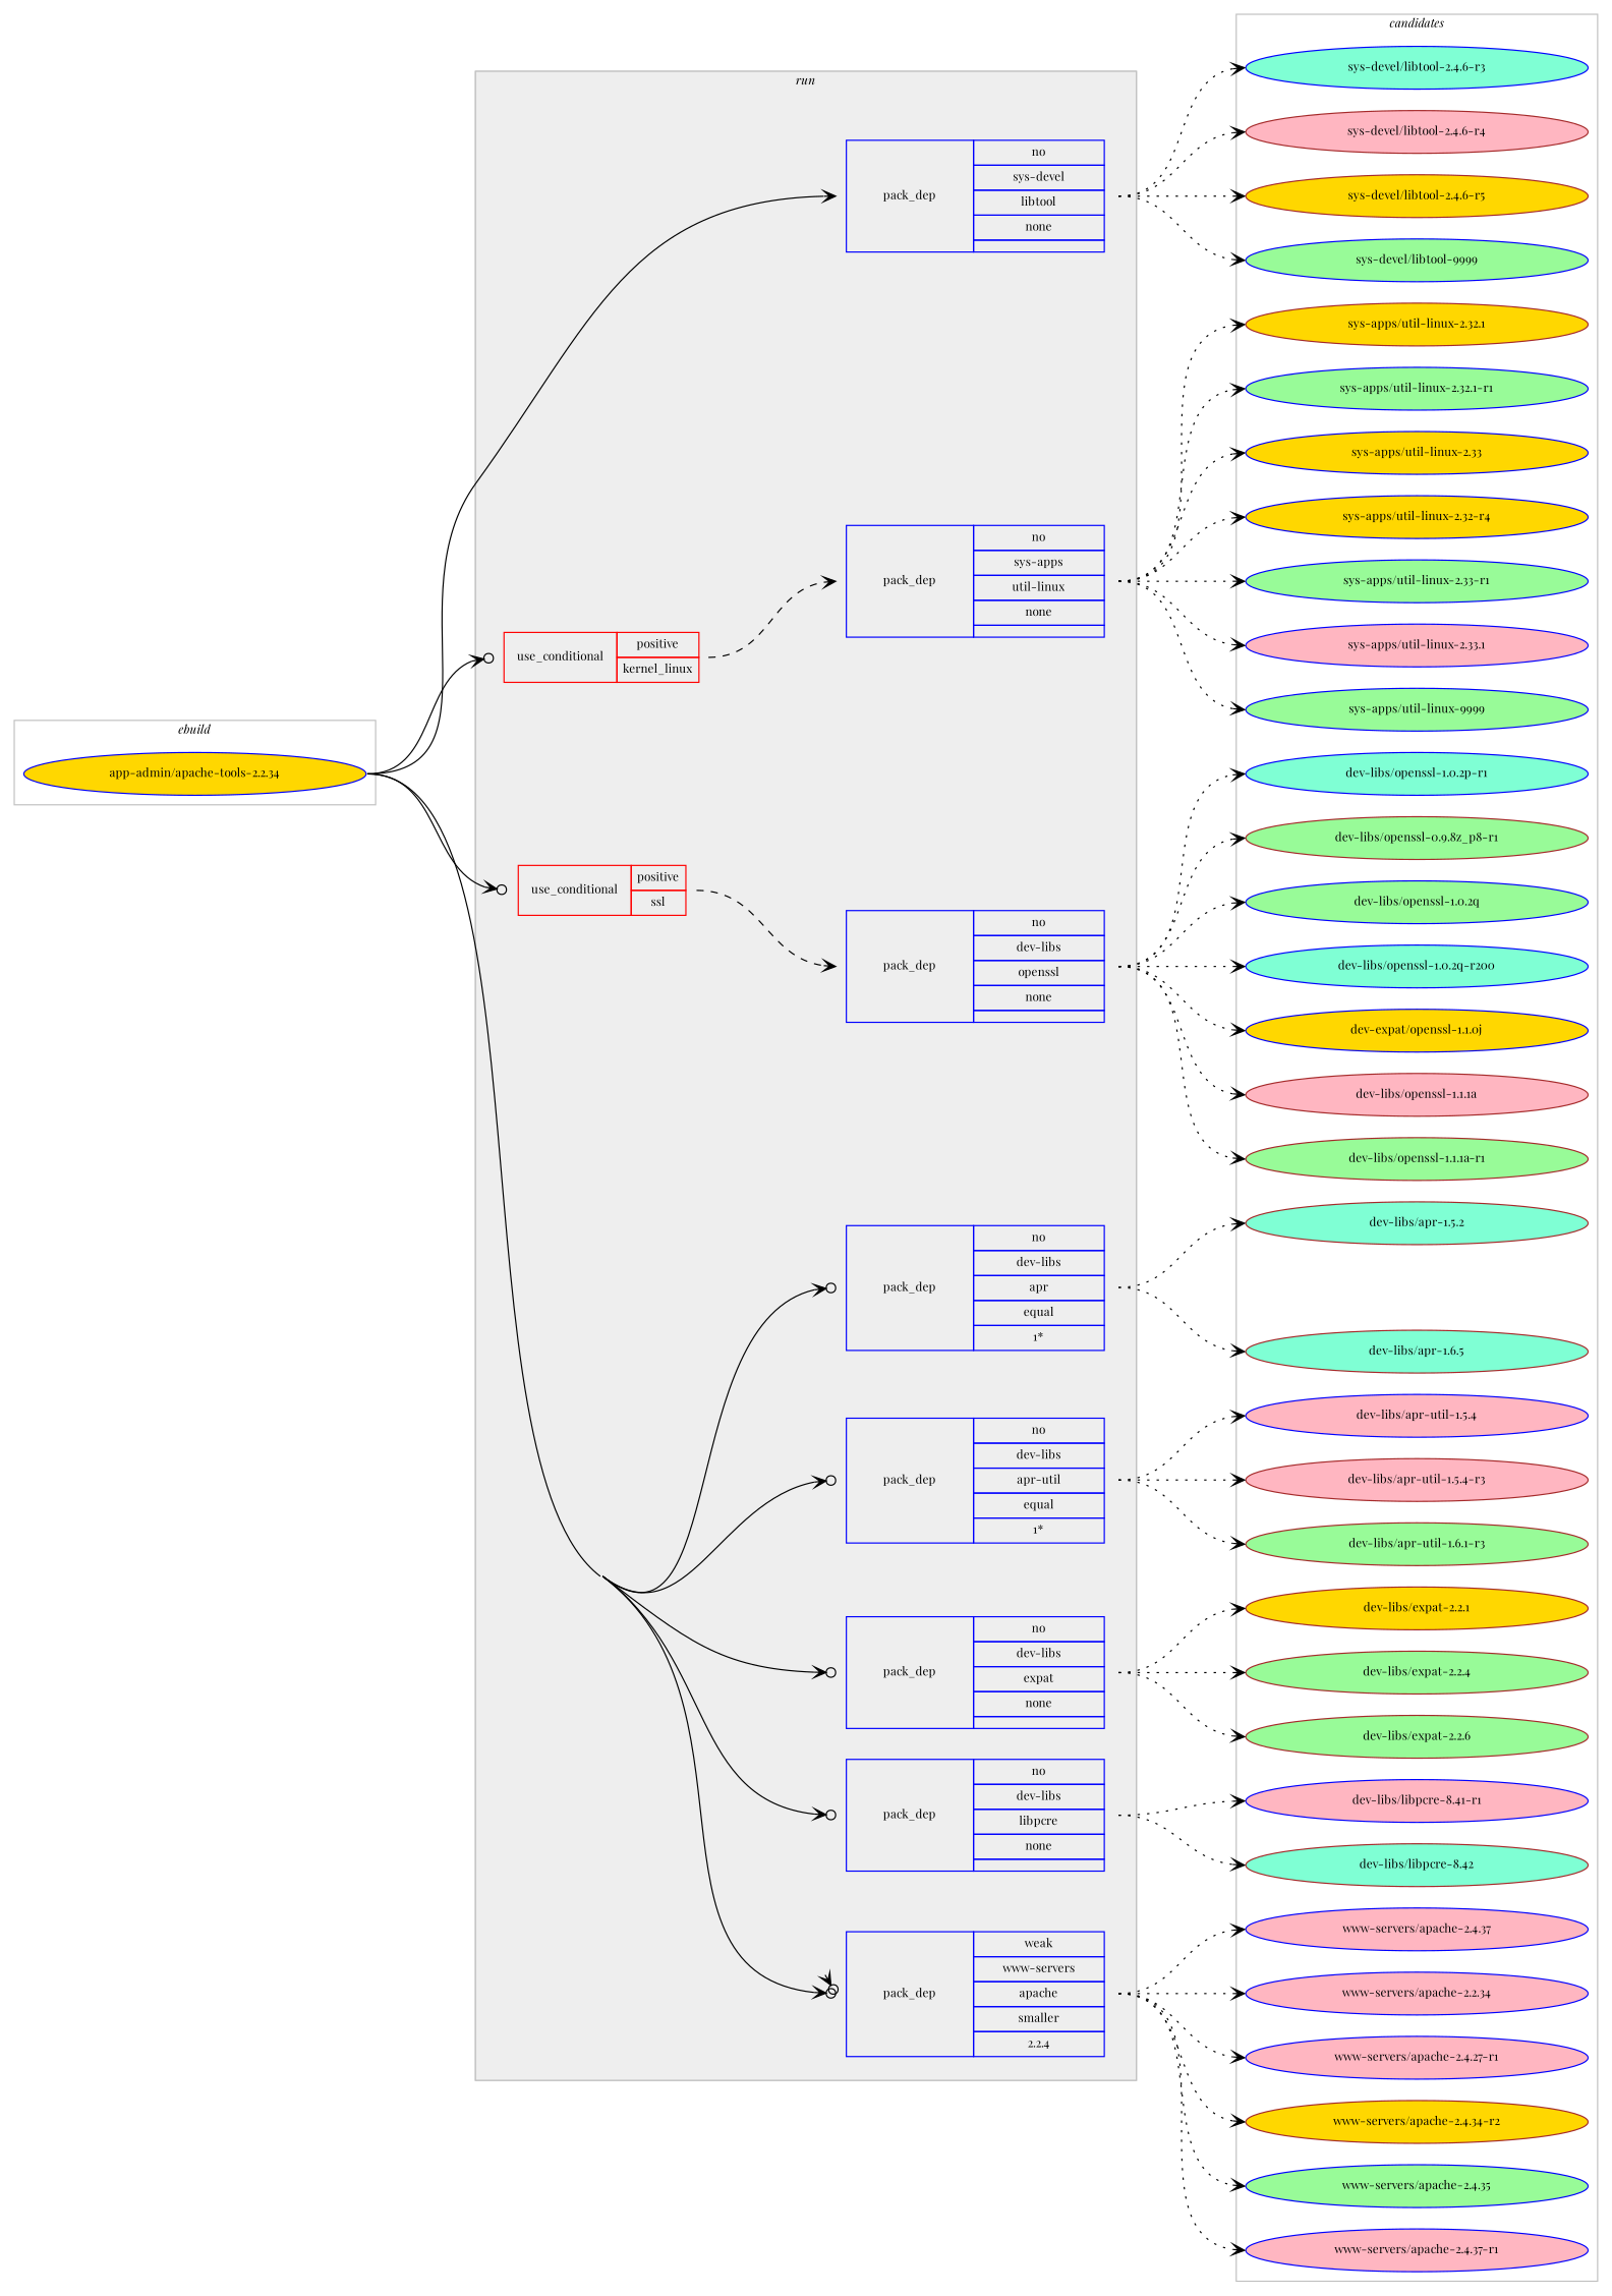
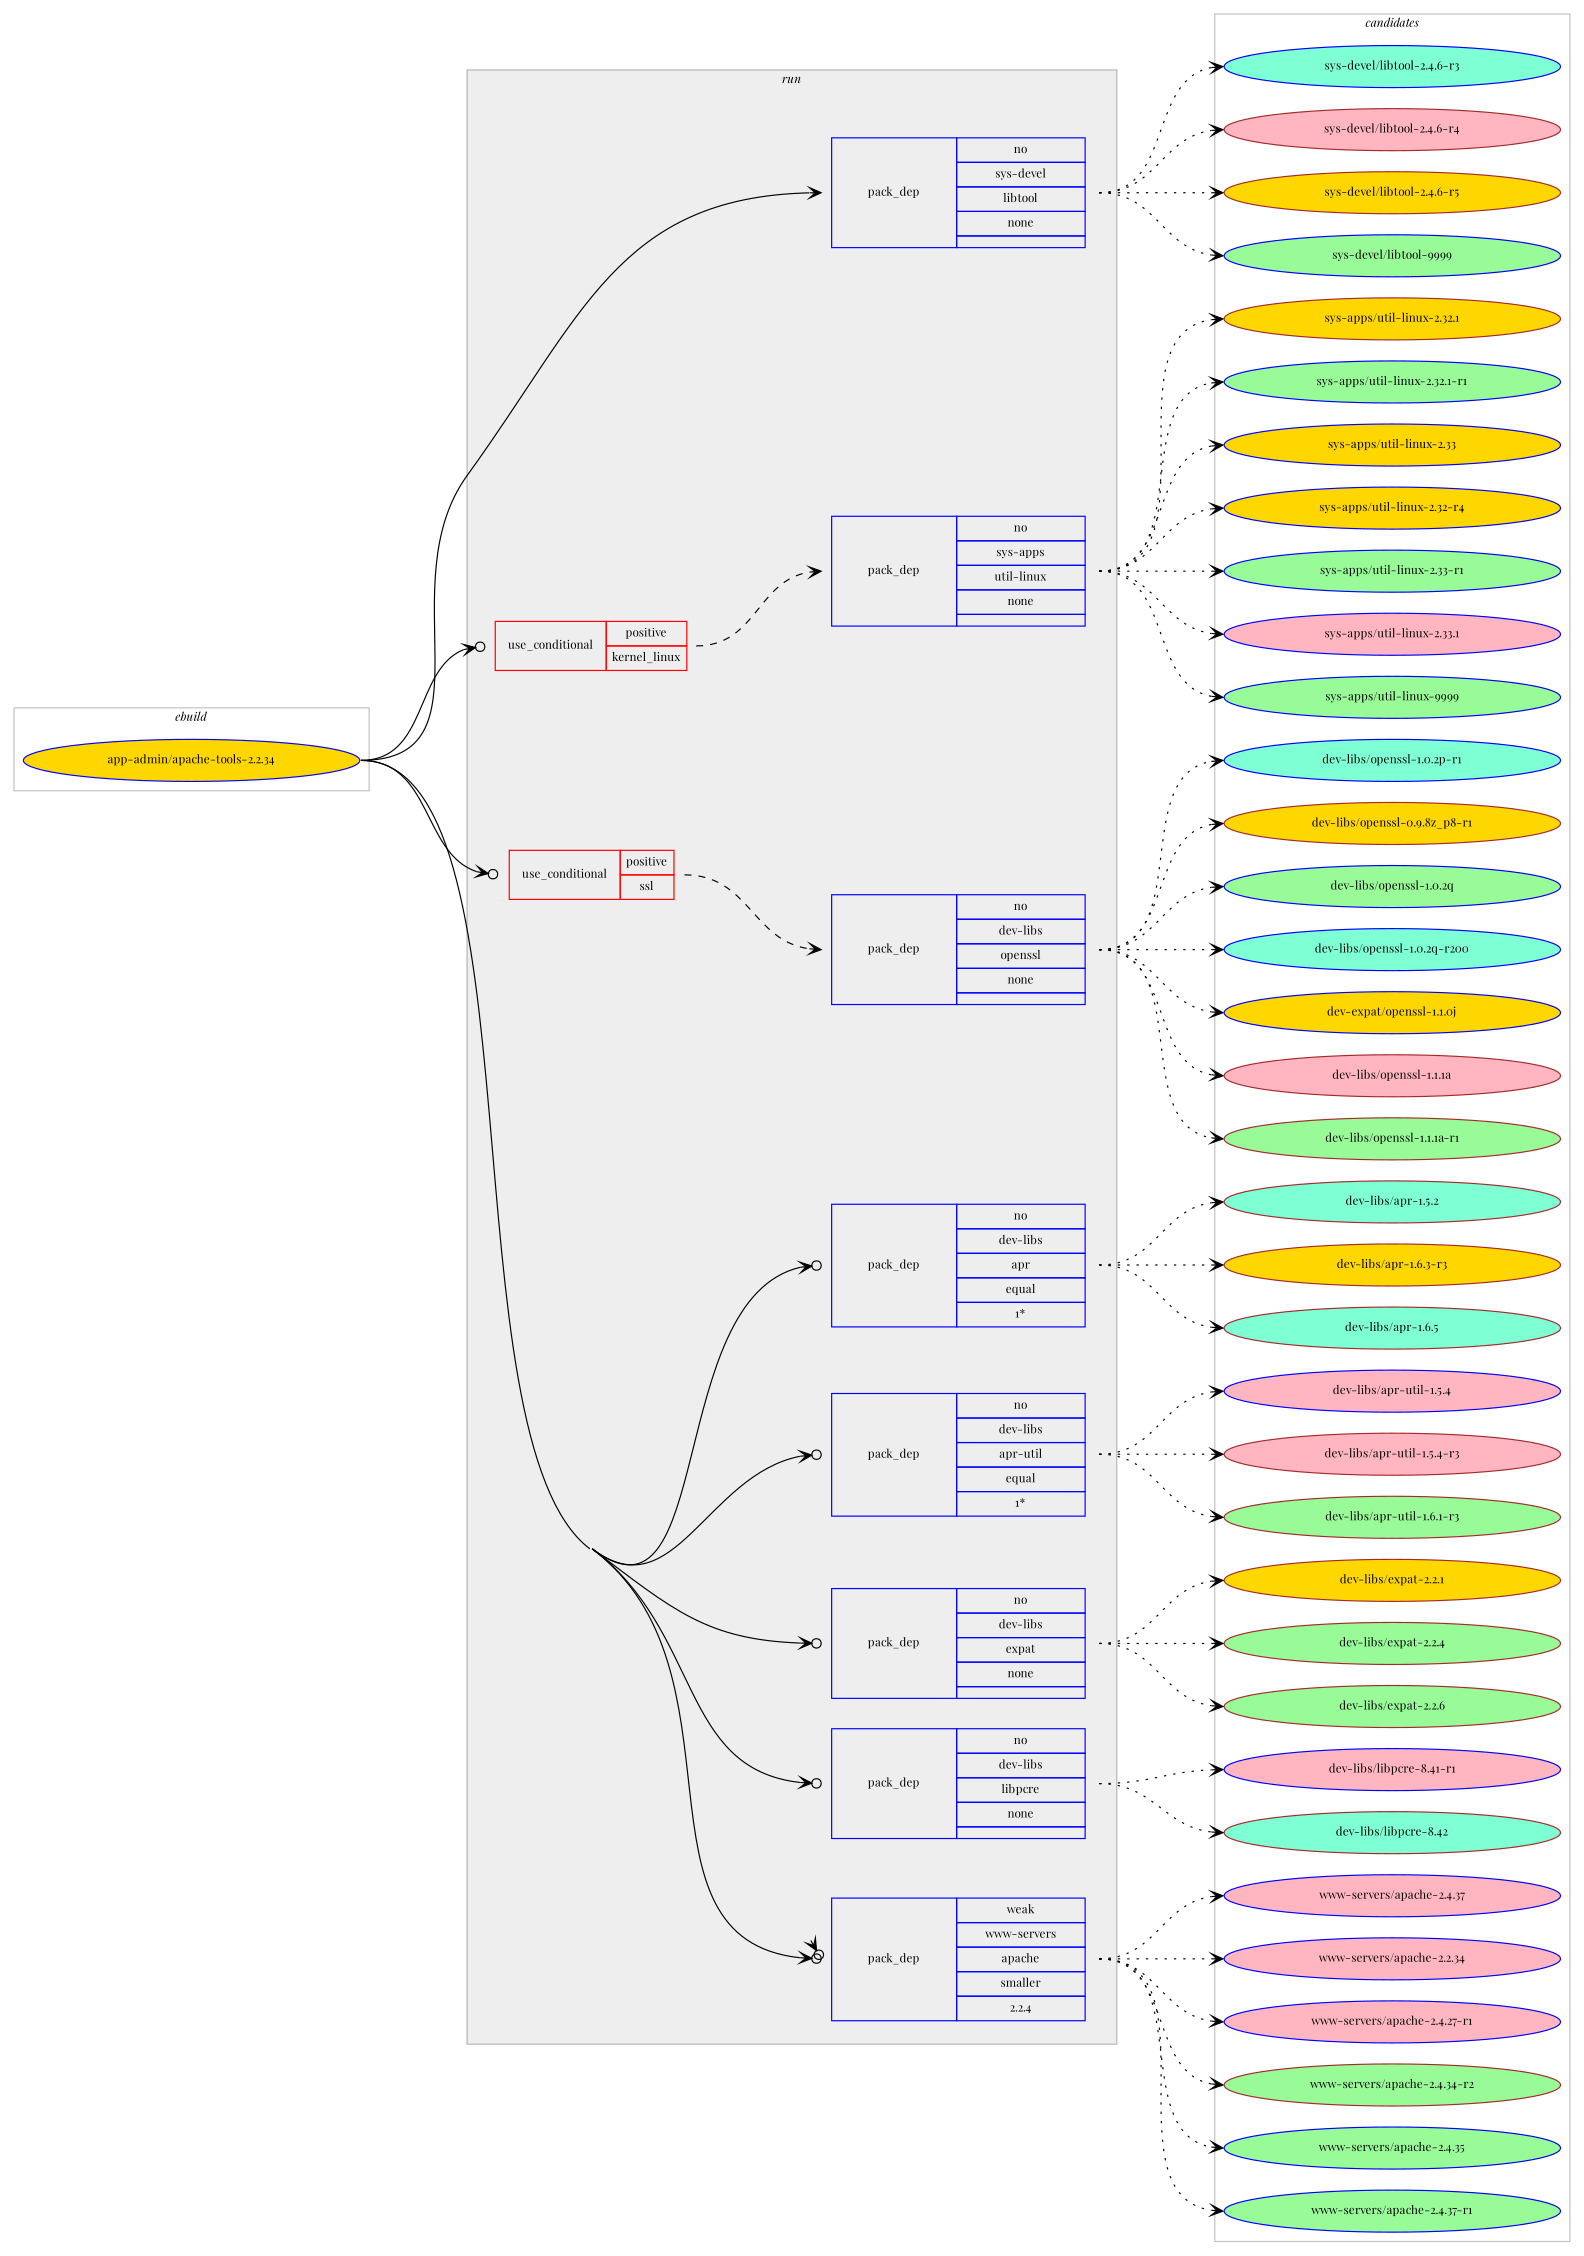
  digraph {
    compound=true
    concentrate=true
    fontname="Playfair Display"
    fontsize=10
    newrank=true
    rankdir=LR
    ranksep=1.5
    node [color=blue fillcolor=palegreen fontname="Playfair Display" fontsize=10 style=filled]
    edge [arrowhead=vee fontname="Playfair Display" headport=w style=dotted tailport=e weight=100]
    n1 [fillcolor=gold label="app-admin/apache-tools-2.2.34" width=4]
    n2 [label=<<TABLE BORDER="0" CELLBORDER="1" CELLSPACING="0" CELLPADDING="4" WIDTH="220"><TR><TD ROWSPAN="6" CELLPADDING="30">pack_dep</TD></TR><TR><TD WIDTH="110">no</TD></TR><TR><TD>sys-devel</TD></TR><TR><TD>libtool</TD></TR><TR><TD>none</TD></TR><TR><TD></TD></TR></TABLE>> shape=none fillcolor="" style=""]
    n3 [label=<<TABLE BORDER="0" CELLBORDER="1" CELLSPACING="0" CELLPADDING="4" WIDTH="220"><TR><TD ROWSPAN="6" CELLPADDING="30">pack_dep</TD></TR><TR><TD WIDTH="110">no</TD></TR><TR><TD>sys-apps</TD></TR><TR><TD>util-linux</TD></TR><TR><TD>none</TD></TR><TR><TD></TD></TR></TABLE>> shape=none fillcolor="" style=""]
    n4 [color=red label=<<TABLE BORDER="0" CELLBORDER="1" CELLSPACING="0" CELLPADDING="4"><TR><TD ROWSPAN="3" CELLPADDING="10">use_conditional</TD></TR><TR><TD>positive</TD></TR><TR><TD>kernel_linux</TD></TR></TABLE>> shape=none fillcolor="" style=""]
    n5 [label=<<TABLE BORDER="0" CELLBORDER="1" CELLSPACING="0" CELLPADDING="4" WIDTH="220"><TR><TD ROWSPAN="6" CELLPADDING="30">pack_dep</TD></TR><TR><TD WIDTH="110">no</TD></TR><TR><TD>dev-libs</TD></TR><TR><TD>openssl</TD></TR><TR><TD>none</TD></TR><TR><TD></TD></TR></TABLE>> shape=none fillcolor="" style=""]
    n6 [color=red label=<<TABLE BORDER="0" CELLBORDER="1" CELLSPACING="0" CELLPADDING="4"><TR><TD ROWSPAN="3" CELLPADDING="10">use_conditional</TD></TR><TR><TD>positive</TD></TR><TR><TD>ssl</TD></TR></TABLE>> shape=none fillcolor="" style=""]
    n7 [label=<<TABLE BORDER="0" CELLBORDER="1" CELLSPACING="0" CELLPADDING="4" WIDTH="220"><TR><TD ROWSPAN="6" CELLPADDING="30">pack_dep</TD></TR><TR><TD WIDTH="110">no</TD></TR><TR><TD>dev-libs</TD></TR><TR><TD>apr</TD></TR><TR><TD>equal</TD></TR><TR><TD>1*</TD></TR></TABLE>> shape=none fillcolor="" style=""]
    n8 [label=<<TABLE BORDER="0" CELLBORDER="1" CELLSPACING="0" CELLPADDING="4" WIDTH="220"><TR><TD ROWSPAN="6" CELLPADDING="30">pack_dep</TD></TR><TR><TD WIDTH="110">no</TD></TR><TR><TD>dev-libs</TD></TR><TR><TD>apr-util</TD></TR><TR><TD>equal</TD></TR><TR><TD>1*</TD></TR></TABLE>> shape=none fillcolor="" style=""]
    n9 [label=<<TABLE BORDER="0" CELLBORDER="1" CELLSPACING="0" CELLPADDING="4" WIDTH="220"><TR><TD ROWSPAN="6" CELLPADDING="30">pack_dep</TD></TR><TR><TD WIDTH="110">no</TD></TR><TR><TD>dev-libs</TD></TR><TR><TD>expat</TD></TR><TR><TD>none</TD></TR><TR><TD></TD></TR></TABLE>> shape=none fillcolor="" style=""]
    n10 [label=<<TABLE BORDER="0" CELLBORDER="1" CELLSPACING="0" CELLPADDING="4" WIDTH="220"><TR><TD ROWSPAN="6" CELLPADDING="30">pack_dep</TD></TR><TR><TD WIDTH="110">no</TD></TR><TR><TD>dev-libs</TD></TR><TR><TD>libpcre</TD></TR><TR><TD>none</TD></TR><TR><TD></TD></TR></TABLE>> shape=none fillcolor="" style=""]
    n11 [label=<<TABLE BORDER="0" CELLBORDER="1" CELLSPACING="0" CELLPADDING="4" WIDTH="220"><TR><TD ROWSPAN="6" CELLPADDING="30">pack_dep</TD></TR><TR><TD WIDTH="110">weak</TD></TR><TR><TD>www-servers</TD></TR><TR><TD>apache</TD></TR><TR><TD>smaller</TD></TR><TR><TD>2.2.4</TD></TR></TABLE>> shape=none fillcolor="" style=""]
    n12 [fillcolor=aquamarine label="sys-devel/libtool-2.4.6-r3" width=4]
    n13 [color=brown fillcolor=lightpink label="sys-devel/libtool-2.4.6-r4" width=4]
    n14 [color=brown fillcolor=gold label="sys-devel/libtool-2.4.6-r5" width=4]
    n15 [label="sys-devel/libtool-9999" width=4]
    n16 [color=brown fillcolor=gold label="sys-apps/util-linux-2.32.1" width=4]
    n17 [label="sys-apps/util-linux-2.32.1-r1" width=4]
    n18 [fillcolor=gold label="sys-apps/util-linux-2.33" width=4]
    n19 [fillcolor=gold label="sys-apps/util-linux-2.32-r4" width=4]
    n20 [label="sys-apps/util-linux-2.33-r1" width=4]
    n21 [fillcolor=lightpink label="sys-apps/util-linux-2.33.1" width=4]
    n22 [label="sys-apps/util-linux-9999" width=4]
    n23 [fillcolor=aquamarine label="dev-libs/openssl-1.0.2p-r1" width=4]
-   n24 [color=brown label="dev-libs/openssl-0.9.8z_p8-r1" width=4]
+   n24 [color=brown fillcolor=gold label="dev-libs/openssl-0.9.8z_p8-r1" width=4]
    n25 [label="dev-libs/openssl-1.0.2q" width=4]
    n26 [fillcolor=aquamarine label="dev-libs/openssl-1.0.2q-r200" width=4]
    n27 [fillcolor=gold label="dev-expat/openssl-1.1.0j" width=4]
    n28 [color=brown fillcolor=lightpink label="dev-libs/openssl-1.1.1a" width=4]
    n29 [color=brown label="dev-libs/openssl-1.1.1a-r1" width=4]
    n30 [color=brown fillcolor=aquamarine label="dev-libs/apr-1.5.2" width=4]
+   n31 [color=brown fillcolor=gold label="dev-libs/apr-1.6.3-r3" width=4]
    n32 [color=brown fillcolor=aquamarine label="dev-libs/apr-1.6.5" width=4]
    n33 [fillcolor=lightpink label="dev-libs/apr-util-1.5.4" width=4]
    n34 [color=brown fillcolor=lightpink label="dev-libs/apr-util-1.5.4-r3" width=4]
    n35 [color=brown label="dev-libs/apr-util-1.6.1-r3" width=4]
    n36 [color=brown fillcolor=gold label="dev-libs/expat-2.2.1" width=4]
    n37 [color=brown label="dev-libs/expat-2.2.4" width=4]
    n38 [color=brown label="dev-libs/expat-2.2.6" width=4]
    n39 [fillcolor=lightpink label="dev-libs/libpcre-8.41-r1" width=4]
    n40 [color=brown fillcolor=aquamarine label="dev-libs/libpcre-8.42" width=4]
    n41 [fillcolor=lightpink label="www-servers/apache-2.4.37" width=4]
    n42 [fillcolor=lightpink label="www-servers/apache-2.2.34" width=4]
    n43 [fillcolor=lightpink label="www-servers/apache-2.4.27-r1" width=4]
-   n44 [color=brown fillcolor=gold label="www-servers/apache-2.4.34-r2" width=4]
+   n44 [color=brown label="www-servers/apache-2.4.34-r2" width=4]
    n45 [label="www-servers/apache-2.4.35" width=4]
-   n46 [fillcolor=lightpink label="www-servers/apache-2.4.37-r1" width=4]
+   n46 [label="www-servers/apache-2.4.37-r1" width=4]
    subgraph cluster_1 {
      color=gray
      label=<<i>ebuild</i>>
      rank=same
      n1
    }
    subgraph cluster_2 {
      color=gray
      label=<<i>dependencies</i>>
      subgraph cluster_3 {
        color=gray
        fillcolor="#eeeeee"
        label=<<i>compile</i>>
        style=filled
        subgraph sub_4 {
          color=gray
          fillcolor="#eeeeee"
          label=<<i>compile</i>>
          style=filled
          n2
        }
      }
      subgraph cluster_5 {
        color=gray
        fillcolor="#eeeeee"
        label=<<i>compile and run</i>>
        style=filled
        subgraph sub_6 {
          color=gray
          fillcolor="#eeeeee"
          label=<<i>compile and run</i>>
          style=filled
          n4
          subgraph sub_7 {
            color=gray
            fillcolor="#eeeeee"
            label=<<i>compile and run</i>>
            style=filled
            n3
          }
        }
        subgraph sub_8 {
          color=gray
          fillcolor="#eeeeee"
          label=<<i>compile and run</i>>
          style=filled
          n6
          subgraph sub_9 {
            color=gray
            fillcolor="#eeeeee"
            label=<<i>compile and run</i>>
            style=filled
            n5
          }
        }
        subgraph sub_10 {
          color=gray
          fillcolor="#eeeeee"
          label=<<i>compile and run</i>>
          style=filled
          n7
        }
        subgraph sub_11 {
          color=gray
          fillcolor="#eeeeee"
          label=<<i>compile and run</i>>
          style=filled
          n8
        }
        subgraph sub_12 {
          color=gray
          fillcolor="#eeeeee"
          label=<<i>compile and run</i>>
          style=filled
          n9
        }
        subgraph sub_13 {
          color=gray
          fillcolor="#eeeeee"
          label=<<i>compile and run</i>>
          style=filled
          n10
        }
        subgraph sub_14 {
          color=gray
          fillcolor="#eeeeee"
          label=<<i>compile and run</i>>
          style=filled
          n11
        }
      }
      subgraph cluster_15 {
        color=gray
        fillcolor="#eeeeee"
        label=<<i>run</i>>
        style=filled
      }
    }
    subgraph cluster_16 {
      color=gray
      label=<<i>candidates</i>>
      rank=same
      subgraph sub_17 {
        color=black
        label=<<i>candidates</i>>
        nodesep=1
        rank=same
        n12
        n13
        n14
        n15
      }
      subgraph sub_18 {
        color=black
        label=<<i>candidates</i>>
        nodesep=1
        rank=same
        n16
        n17
        n18
        n19
        n20
        n21
        n22
      }
      subgraph sub_19 {
        color=black
        label=<<i>candidates</i>>
        nodesep=1
        rank=same
        n23
        n24
        n25
        n26
        n27
        n28
        n29
      }
      subgraph sub_20 {
        color=black
        label=<<i>candidates</i>>
        nodesep=1
        rank=same
        n30
+       n31
        n32
      }
      subgraph sub_21 {
        color=black
        label=<<i>candidates</i>>
        nodesep=1
        rank=same
        n33
        n34
        n35
      }
      subgraph sub_22 {
        color=black
        label=<<i>candidates</i>>
        nodesep=1
        rank=same
        n36
        n37
        n38
      }
      subgraph sub_23 {
        color=black
        label=<<i>candidates</i>>
        nodesep=1
        rank=same
        n39
        n40
      }
      subgraph sub_24 {
        color=black
        label=<<i>candidates</i>>
        nodesep=1
        rank=same
        n41
        n42
        n43
        n44
        n45
        n46
      }
    }
    n1 -> n2 [style=solid weight=20]
    n1 -> n4 [arrowhead=odotvee style=solid weight=20]
    n1 -> n6 [arrowhead=odotvee style=solid weight=20]
    n1 -> n7 [arrowhead=odotvee style=solid weight=20]
    n1 -> n8 [arrowhead=odotvee style=solid weight=20]
    n1 -> n9 [arrowhead=odotvee style=solid weight=20]
    n1 -> n10 [arrowhead=odotvee style=solid weight=20]
    n1 -> n11 [arrowhead=odotvee style=solid weight=20]
    n2 -> n12
    n2 -> n13
    n2 -> n14
    n2 -> n15
    n3 -> n16
    n3 -> n17
    n3 -> n18
    n3 -> n19
    n3 -> n20
    n3 -> n21
    n3 -> n22
    n4 -> n3 [style=dashed weight=20]
    n5 -> n23
    n5 -> n24
    n5 -> n25
    n5 -> n26
    n5 -> n27
    n5 -> n28
    n5 -> n29
    n6 -> n5 [style=dashed weight=20]
    n7 -> n30
+   n7 -> n31
    n7 -> n32
    n8 -> n33
    n8 -> n34
    n8 -> n35
    n9 -> n36
    n9 -> n37
    n9 -> n38
    n10 -> n39
    n10 -> n40
    n11 -> n41
    n11 -> n42
    n11 -> n43
    n11 -> n44
    n11 -> n45
    n11 -> n46
  }
